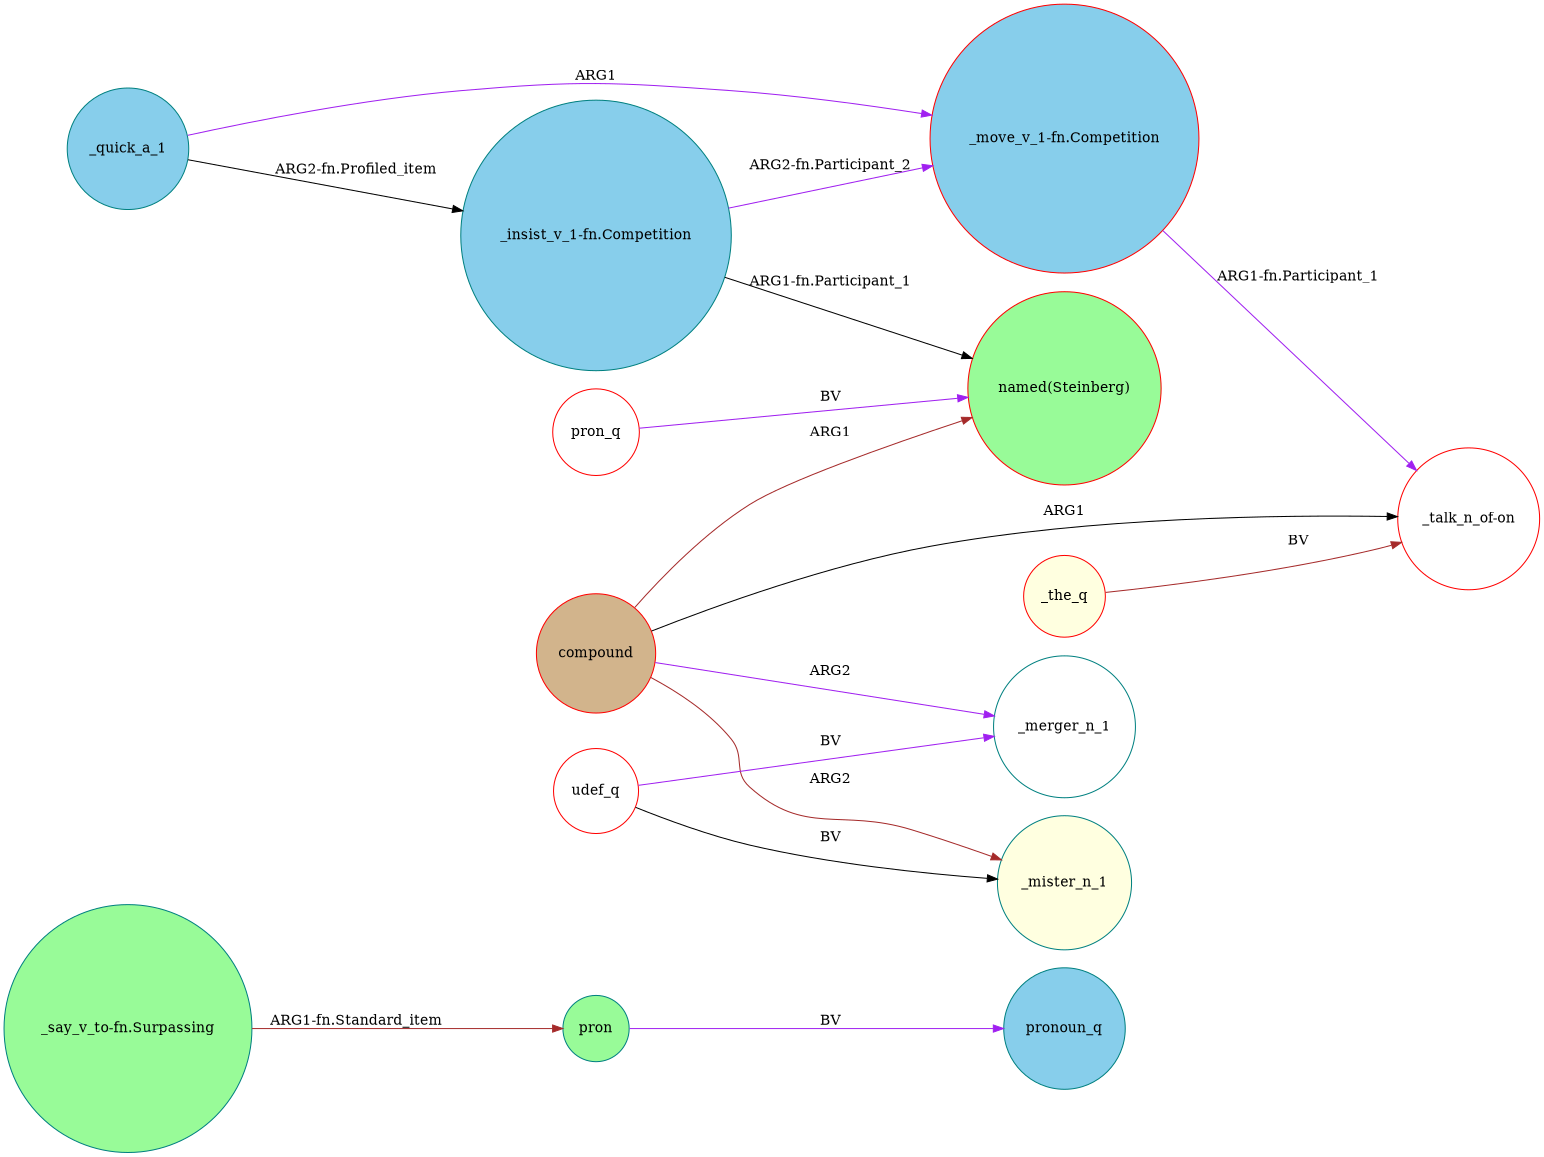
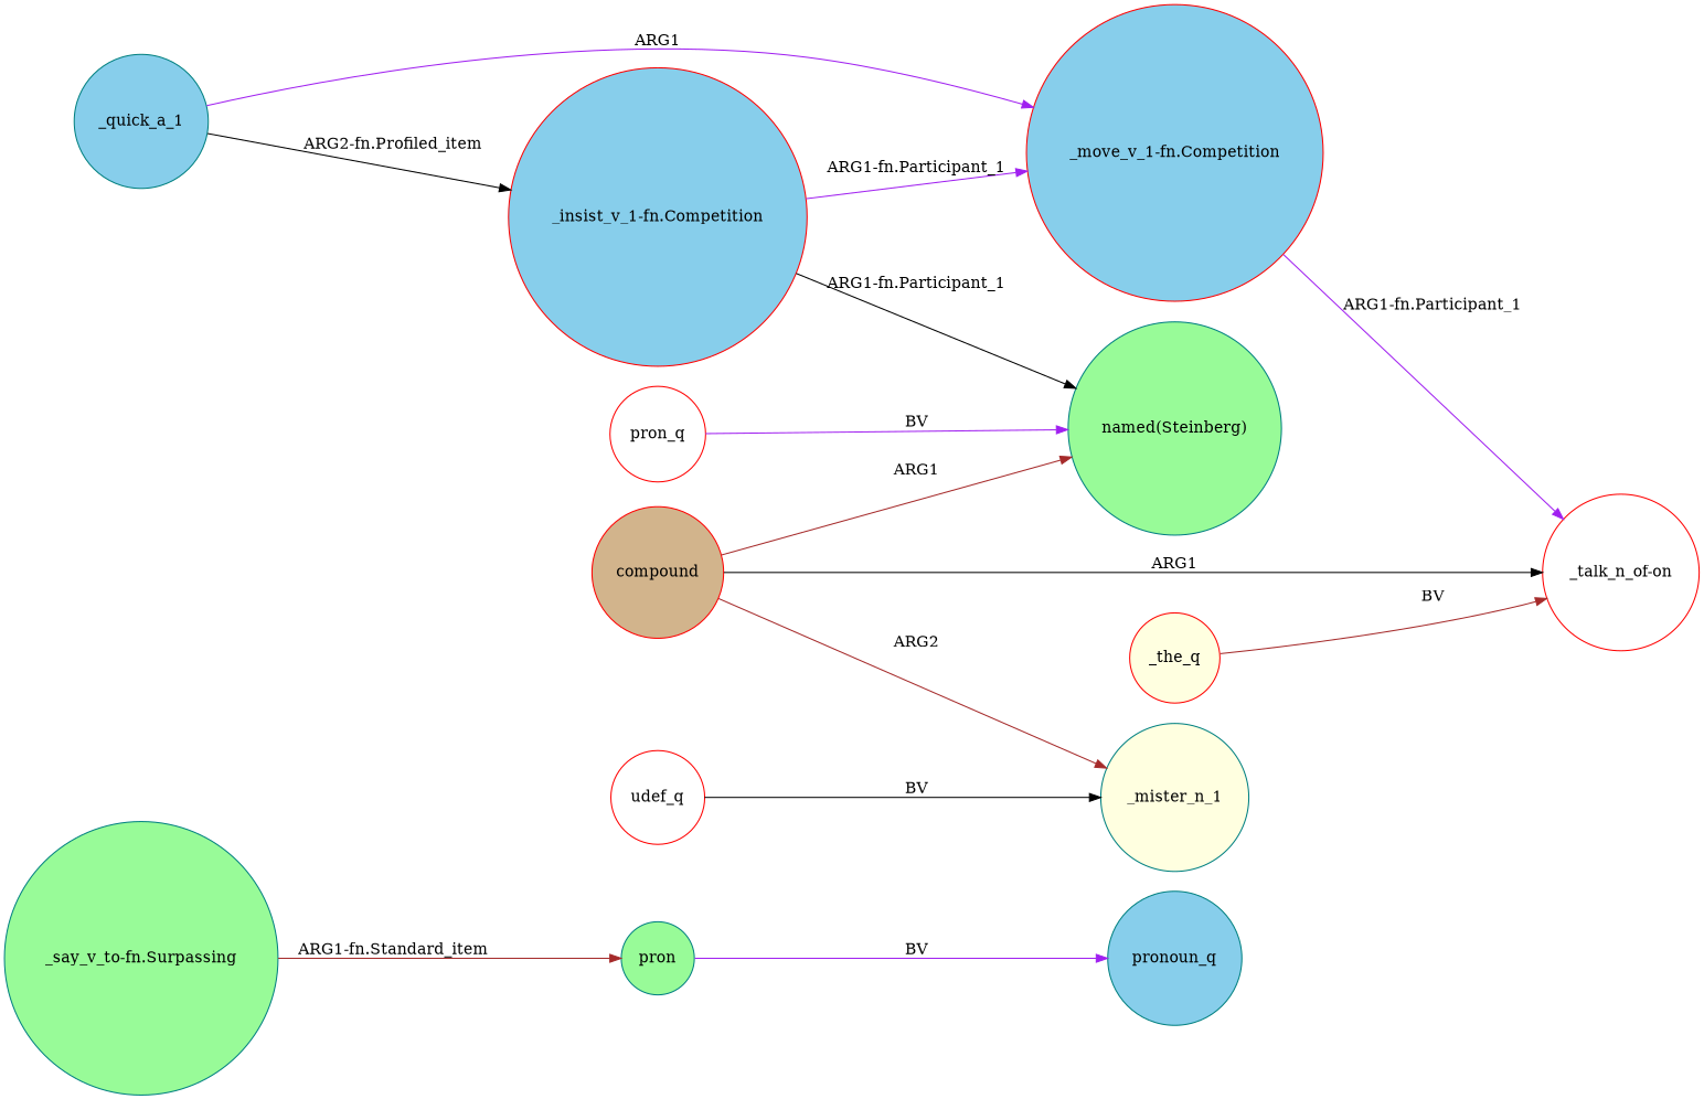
  digraph {
    rankdir=LR
    node [color=teal fillcolor=skyblue shape=circle style=filled]
    edge [color=purple]
    "_say_v_to-fn.Surpassing" [fillcolor=palegreen]
    pron [fillcolor=palegreen]
    pronoun_q
-   "_insist_v_1-fn.Competition"
-   "named(Steinberg)" [color=red fillcolor=palegreen]
+   "_insist_v_1-fn.Competition" [color=red]
+   "named(Steinberg)" [fillcolor=palegreen]
    "_move_v_1-fn.Competition" [color=red]
    compound [color=red fillcolor=tan]
    "_talk_n_of-on" [color=red fillcolor=white]
-   _merger_n_1 [fillcolor=white]
    _mister_n_1 [fillcolor=lightyellow]
    _the_q [color=red fillcolor=lightyellow]
    _quick_a_1
    udef_q [color=red fillcolor=white]
    n14 [color=red fillcolor=white label=pron_q]
    "_say_v_to-fn.Surpassing" -> pron [color=brown label="ARG1-fn.Standard_item"]
    pron -> pronoun_q [label=BV]
    "_insist_v_1-fn.Competition" -> "named(Steinberg)" [color=black label="ARG1-fn.Participant_1"]
-   "_insist_v_1-fn.Competition" -> "_move_v_1-fn.Competition" [label="ARG2-fn.Participant_2"]
+   "_insist_v_1-fn.Competition" -> "_move_v_1-fn.Competition" [label="ARG1-fn.Participant_1"]
    "_move_v_1-fn.Competition" -> "_talk_n_of-on" [label="ARG1-fn.Participant_1"]
    compound -> "named(Steinberg)" [color=brown label=ARG1]
    compound -> "_talk_n_of-on" [color=black label=ARG1]
-   compound -> _merger_n_1 [label=ARG2]
    compound -> _mister_n_1 [color=brown label=ARG2]
    _the_q -> "_talk_n_of-on" [color=brown label=BV]
    _quick_a_1 -> "_insist_v_1-fn.Competition" [color=black label="ARG2-fn.Profiled_item"]
    _quick_a_1 -> "_move_v_1-fn.Competition" [label=ARG1]
-   udef_q -> _merger_n_1 [label=BV]
    udef_q -> _mister_n_1 [color=black label=BV]
    n14 -> "named(Steinberg)" [label=BV]
  }
